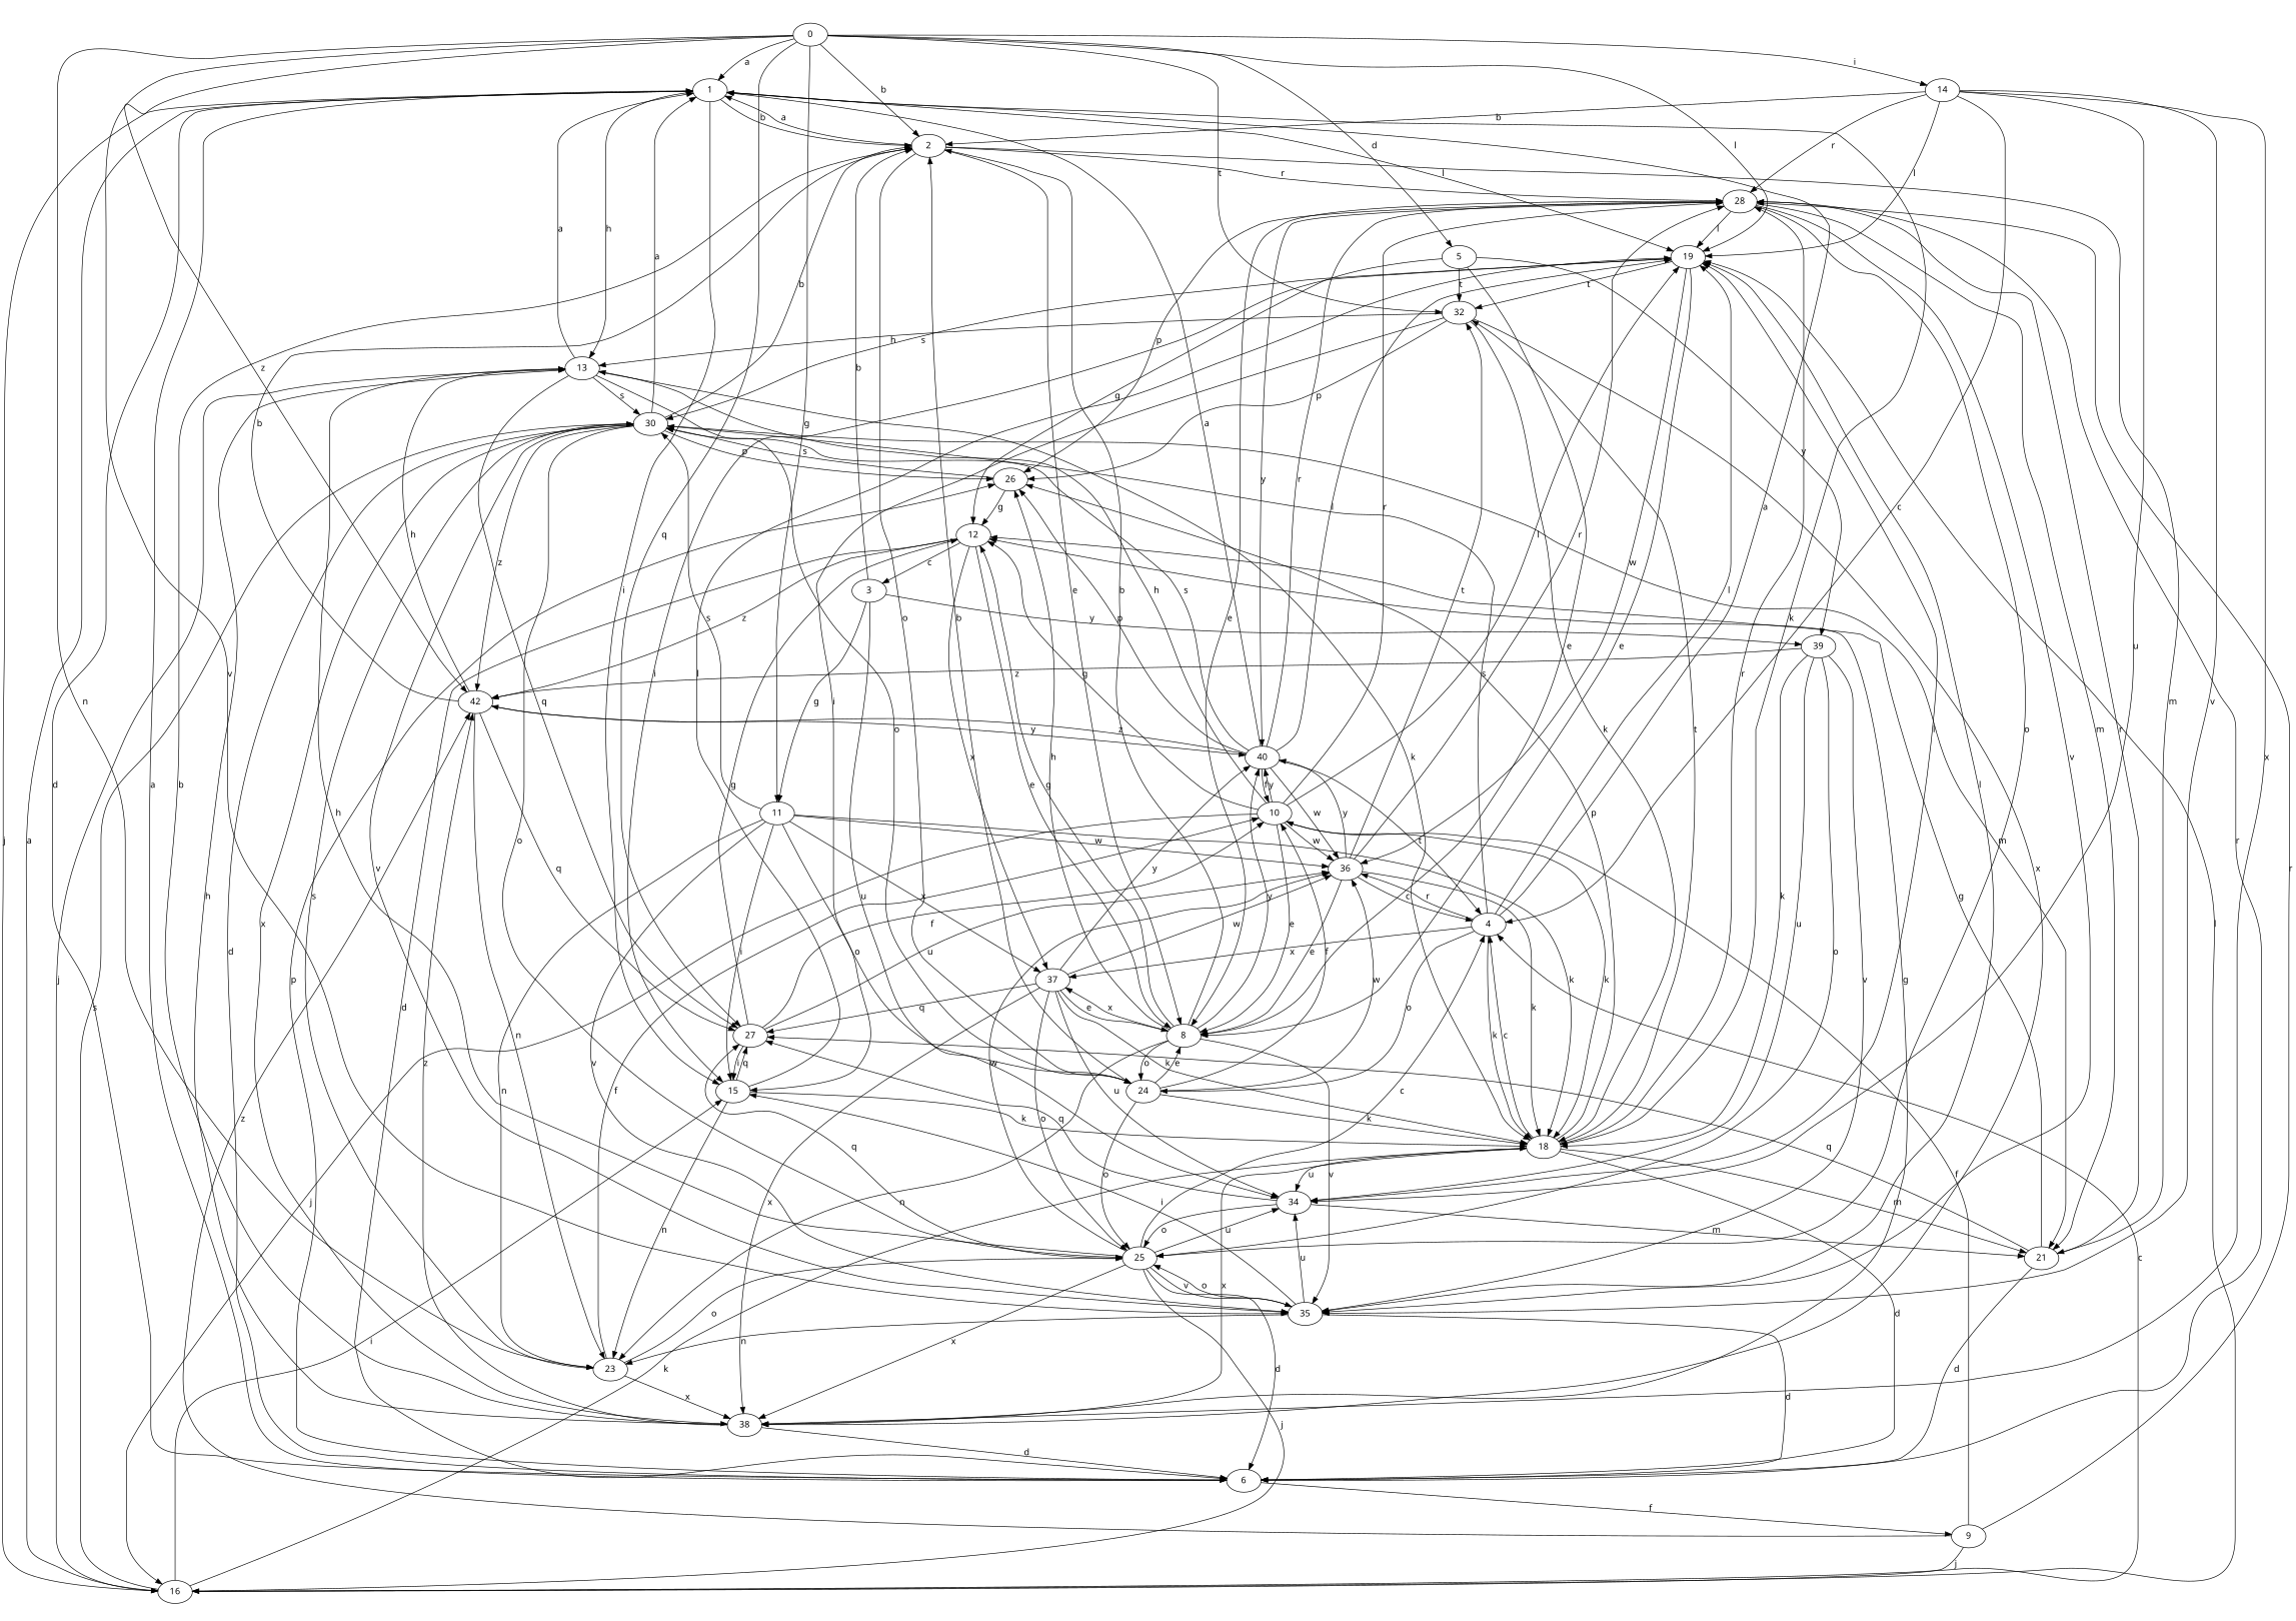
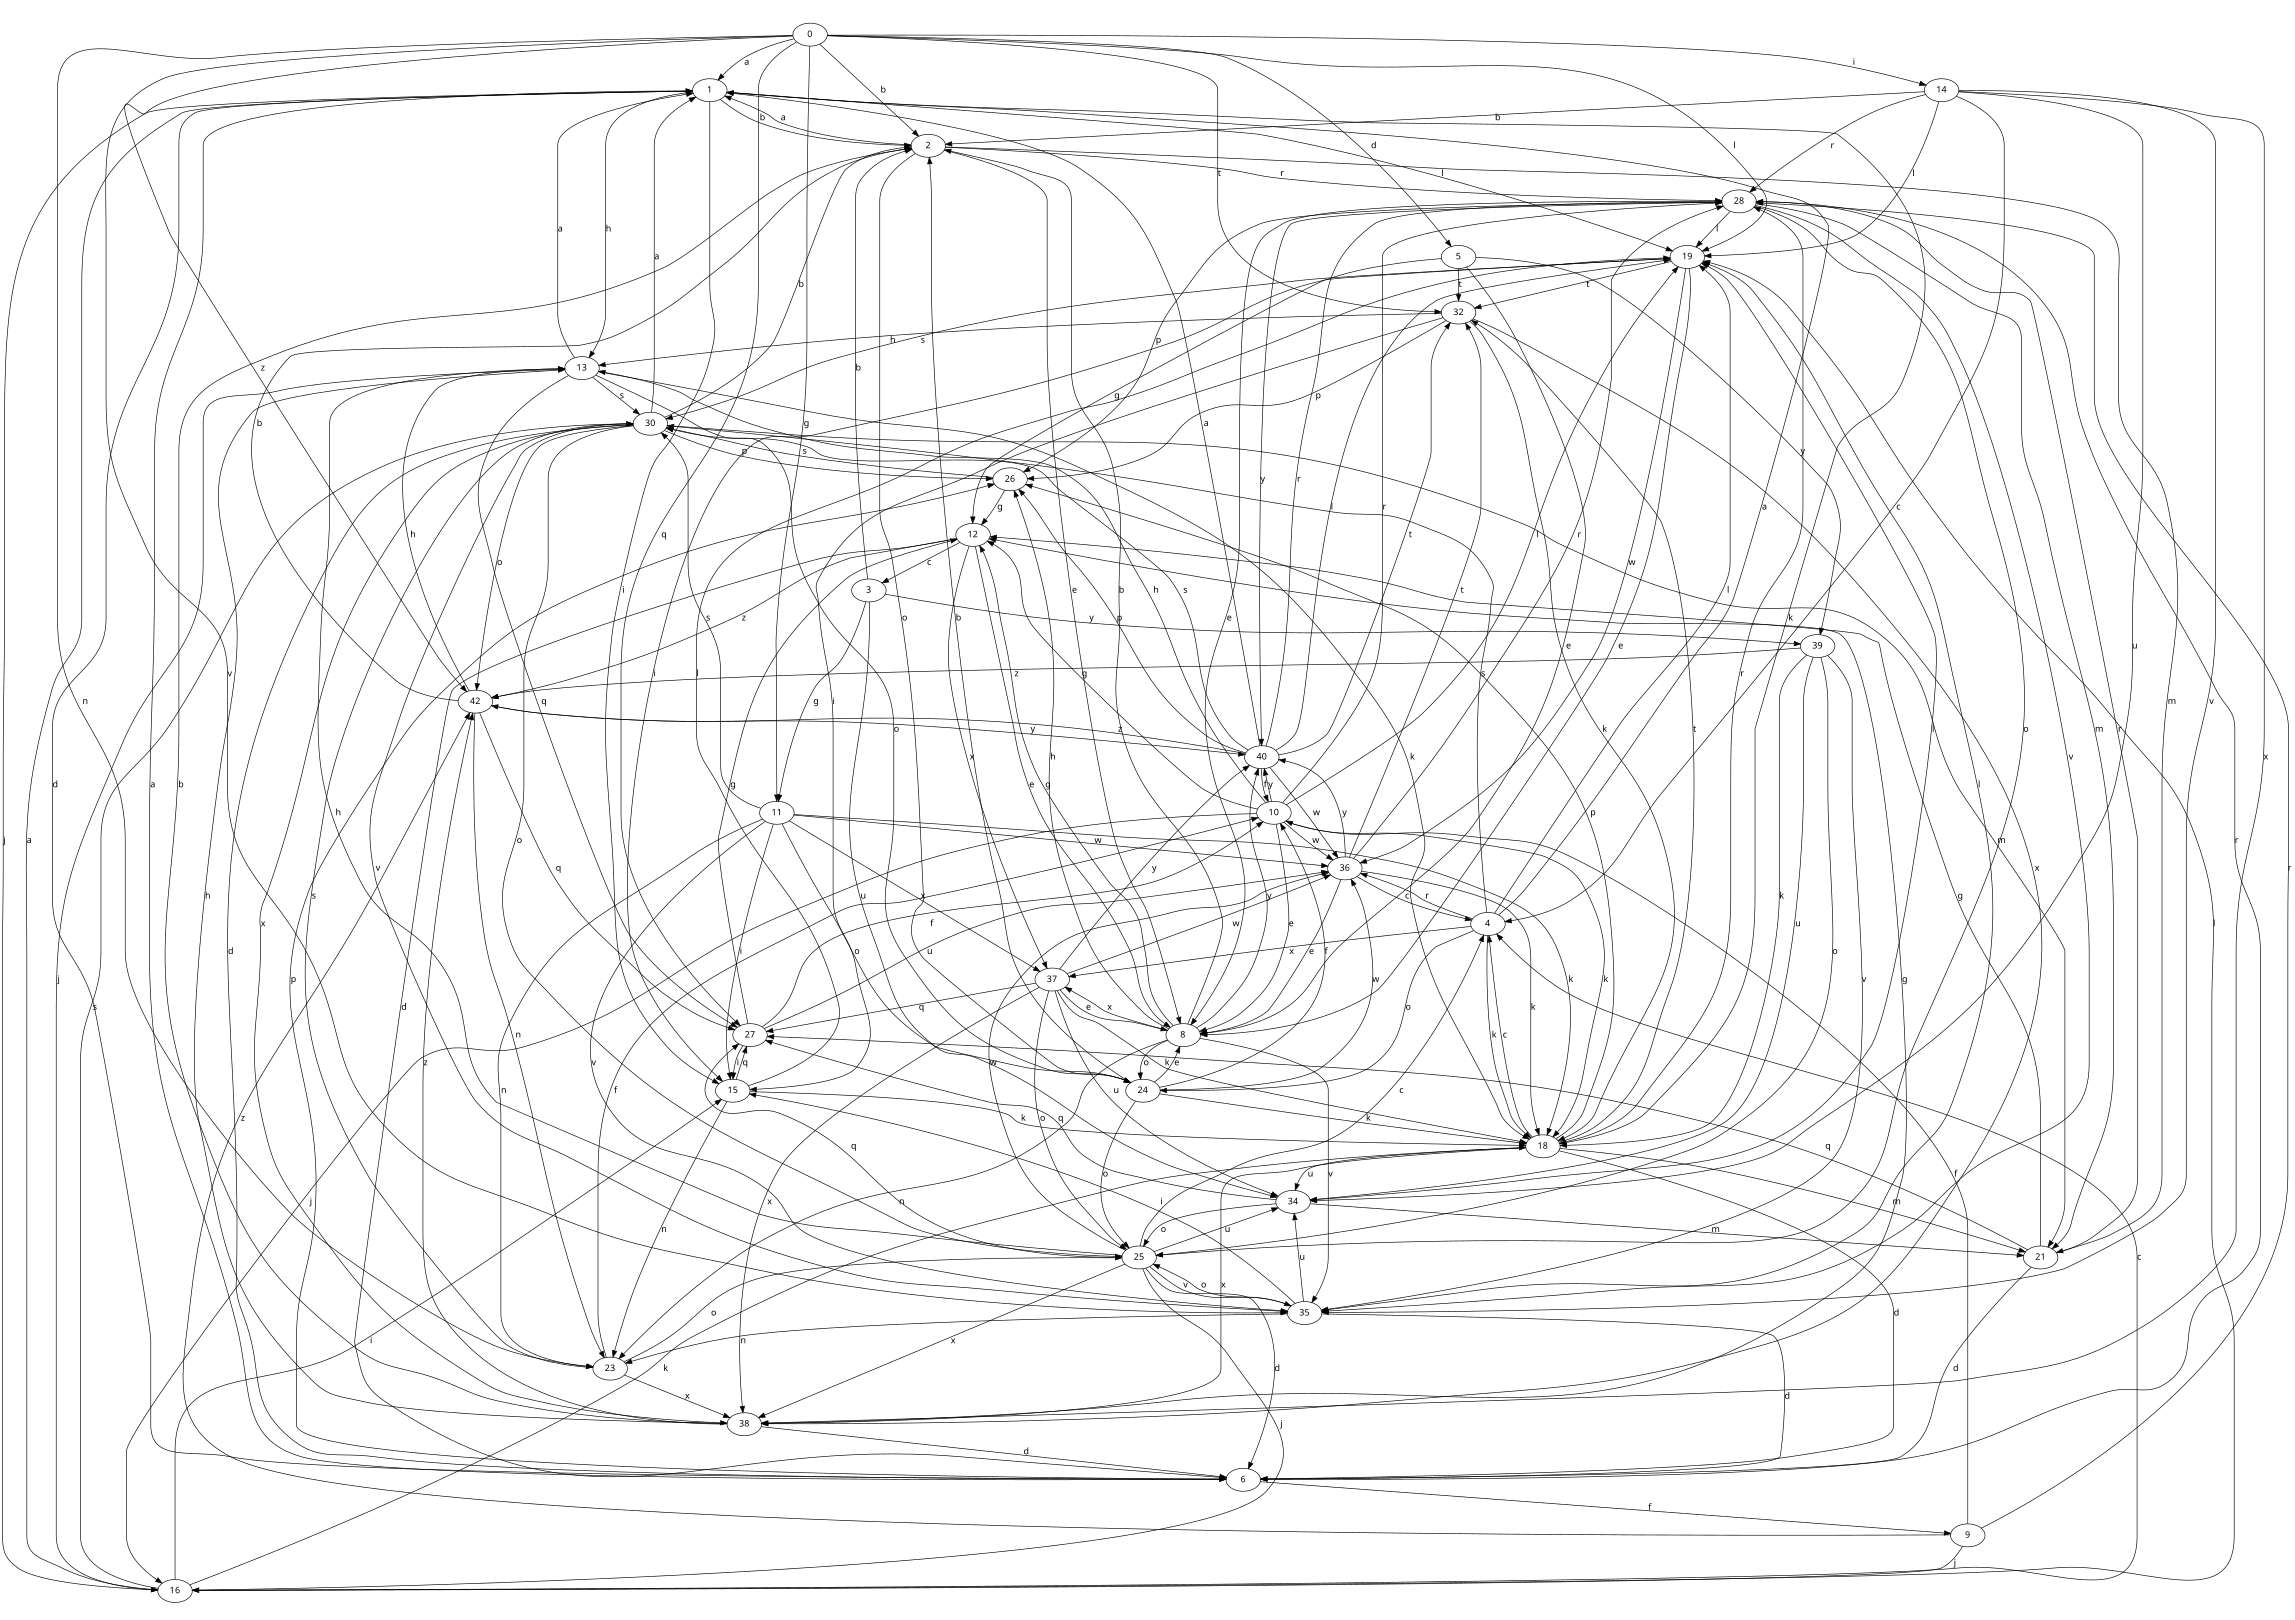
  strict digraph {
    fontname="Noto Sans"
    node [fontname="Noto Sans"]
    edge [fontname="Noto Sans"]
    0
    1
    2
    5
    11
    14
    19
    23
    27
    32
    35
    42
    6
    13
    15
    16
    18
    8
    21
    24
    28
    39
    12
    30
    36
    37
    34
    4
    38
    10
    25
    26
    40
    9
    3
    0 -> 1 [label=a]
    0 -> 2 [label=b]
    0 -> 5 [label=d]
    0 -> 11 [label=g]
    0 -> 14 [label=i]
    0 -> 19 [label=l]
    0 -> 23 [label=n]
    0 -> 27 [label=q]
    0 -> 32 [label=t]
    0 -> 35 [label=v]
    0 -> 42 [label=z]
    1 -> 2 [label=b]
    1 -> 19 [label=l]
    1 -> 6 [label=d]
    1 -> 13 [label=h]
    1 -> 15 [label=i]
    1 -> 16 [label=j]
    1 -> 18 [label=k]
    2 -> 1 [label=a]
    2 -> 8 [label=e]
    2 -> 21 [label=m]
    2 -> 24 [label=o]
    2 -> 28 [label=r]
    5 -> 32 [label=t]
    5 -> 8 [label=e]
    5 -> 39 [label=y]
    5 -> 12 [label=g]
    11 -> 23 [label=n]
    11 -> 35 [label=v]
    11 -> 15 [label=i]
    11 -> 18 [label=k]
    11 -> 24 [label=o]
    11 -> 30 [label=s]
    11 -> 36 [label=w]
    11 -> 37 [label=x]
    14 -> 2 [label=b]
    14 -> 19 [label=l]
    14 -> 35 [label=v]
    14 -> 28 [label=r]
    14 -> 34 [label=u]
    14 -> 4 [label=c]
    14 -> 38 [label=x]
    19 -> 32 [label=t]
    19 -> 15 [label=i]
    19 -> 8 [label=e]
    19 -> 30 [label=s]
    19 -> 36 [label=w]
    23 -> 30 [label=s]
    23 -> 38 [label=x]
    23 -> 10 [label=f]
    23 -> 25 [label=o]
    27 -> 15 [label=i]
    27 -> 12 [label=g]
    27 -> 36 [label=u]
    27 -> 10 [label=f]
    32 -> 13 [label=h]
    32 -> 15 [label=i]
    32 -> 18 [label=k]
    32 -> 38 [label=x]
    32 -> 26 [label=p]
    35 -> 19 [label=l]
    35 -> 23 [label=n]
    35 -> 6 [label=d]
    35 -> 15 [label=i]
    35 -> 34 [label=u]
    35 -> 25 [label=o]
    42 -> 2 [label=b]
    42 -> 23 [label=n]
    42 -> 27 [label=q]
    42 -> 13 [label=h]
    42 -> 40 [label=y]
    6 -> 1 [label=a]
    6 -> 28 [label=r]
    6 -> 26 [label=p]
    6 -> 9 [label=f]
    13 -> 1 [label=a]
    13 -> 27 [label=q]
    13 -> 16 [label=j]
    13 -> 18 [label=k]
    13 -> 24 [label=o]
    13 -> 30 [label=s]
    15 -> 19 [label=l]
    15 -> 23 [label=n]
    15 -> 27 [label=q]
    15 -> 18 [label=k]
    16 -> 1 [label=a]
    16 -> 19 [label=l]
    16 -> 15 [label=i]
    16 -> 18 [label=k]
    16 -> 30 [label=s]
    16 -> 4 [label=c]
    18 -> 32 [label=t]
    18 -> 6 [label=d]
    18 -> 21 [label=m]
    18 -> 28 [label=r]
    18 -> 34 [label=u]
    18 -> 4 [label=c]
    18 -> 38 [label=x]
    18 -> 26 [label=p]
    8 -> 2 [label=b]
    8 -> 23 [label=n]
    8 -> 35 [label=v]
    8 -> 24 [label=o]
    8 -> 12 [label=g]
    8 -> 37 [label=x]
    8 -> 26 [label=h]
    8 -> 40 [label=y]
    21 -> 27 [label=q]
    21 -> 6 [label=d]
    21 -> 28 [label=r]
    21 -> 12 [label=g]
    24 -> 2 [label=b]
    24 -> 18 [label=k]
    24 -> 8 [label=e]
    24 -> 36 [label=w]
    24 -> 10 [label=f]
    24 -> 25 [label=o]
    28 -> 19 [label=l]
    28 -> 35 [label=v]
    28 -> 8 [label=e]
    28 -> 21 [label=m]
    28 -> 25 [label=o]
    28 -> 26 [label=p]
    28 -> 40 [label=y]
    39 -> 35 [label=v]
    39 -> 42 [label=z]
    39 -> 18 [label=k]
    39 -> 34 [label=u]
    39 -> 25 [label=o]
    12 -> 42 [label=z]
    12 -> 6 [label=d]
    12 -> 8 [label=e]
    12 -> 37 [label=x]
    12 -> 3 [label=c]
    30 -> 1 [label=a]
    30 -> 2 [label=b]
    30 -> 35 [label=v]
-   30 -> 42 [label=z]
+   30 -> 42 [label=o]
    30 -> 6 [label=d]
    30 -> 21 [label=m]
    30 -> 38 [label=x]
    30 -> 25 [label=o]
    30 -> 26 [label=p]
    36 -> 32 [label=t]
    36 -> 18 [label=k]
    36 -> 8 [label=e]
    36 -> 28 [label=r]
    36 -> 4 [label=c]
    36 -> 40 [label=y]
    37 -> 27 [label=q]
    37 -> 18 [label=k]
    37 -> 8 [label=e]
    37 -> 36 [label=w]
    37 -> 34 [label=u]
    37 -> 38 [label=x]
    37 -> 25 [label=o]
    37 -> 40 [label=y]
    34 -> 19 [label=l]
    34 -> 27 [label=q]
    34 -> 21 [label=m]
    34 -> 25 [label=o]
    4 -> 1 [label=a]
    4 -> 19 [label=l]
    4 -> 18 [label=k]
    4 -> 24 [label=o]
    4 -> 30 [label=s]
    4 -> 36 [label=r]
    4 -> 37 [label=x]
    38 -> 2 [label=b]
    38 -> 42 [label=z]
    38 -> 6 [label=d]
    38 -> 13 [label=h]
    38 -> 12 [label=g]
    10 -> 19 [label=l]
    10 -> 13 [label=h]
    10 -> 16 [label=j]
    10 -> 18 [label=k]
    10 -> 8 [label=e]
    10 -> 28 [label=r]
    10 -> 12 [label=g]
    10 -> 36 [label=w]
    10 -> 40 [label=y]
    25 -> 27 [label=q]
    25 -> 35 [label=v]
    25 -> 6 [label=d]
    25 -> 13 [label=h]
    25 -> 16 [label=j]
    25 -> 36 [label=w]
    25 -> 34 [label=u]
    25 -> 4 [label=c]
    25 -> 38 [label=x]
    26 -> 12 [label=g]
    26 -> 30 [label=s]
    40 -> 1 [label=a]
    40 -> 19 [label=l]
-   40 -> 4 [label=t]
+   40 -> 32 [label=t]
    40 -> 42 [label=z]
    40 -> 28 [label=r]
    40 -> 30 [label=s]
    40 -> 36 [label=w]
    40 -> 10 [label=f]
    40 -> 26 [label=p]
    9 -> 42 [label=z]
    9 -> 16 [label=j]
    9 -> 28 [label=r]
    9 -> 10 [label=f]
    3 -> 2 [label=b]
    3 -> 11 [label=g]
    3 -> 39 [label=y]
    3 -> 34 [label=u]
  }
